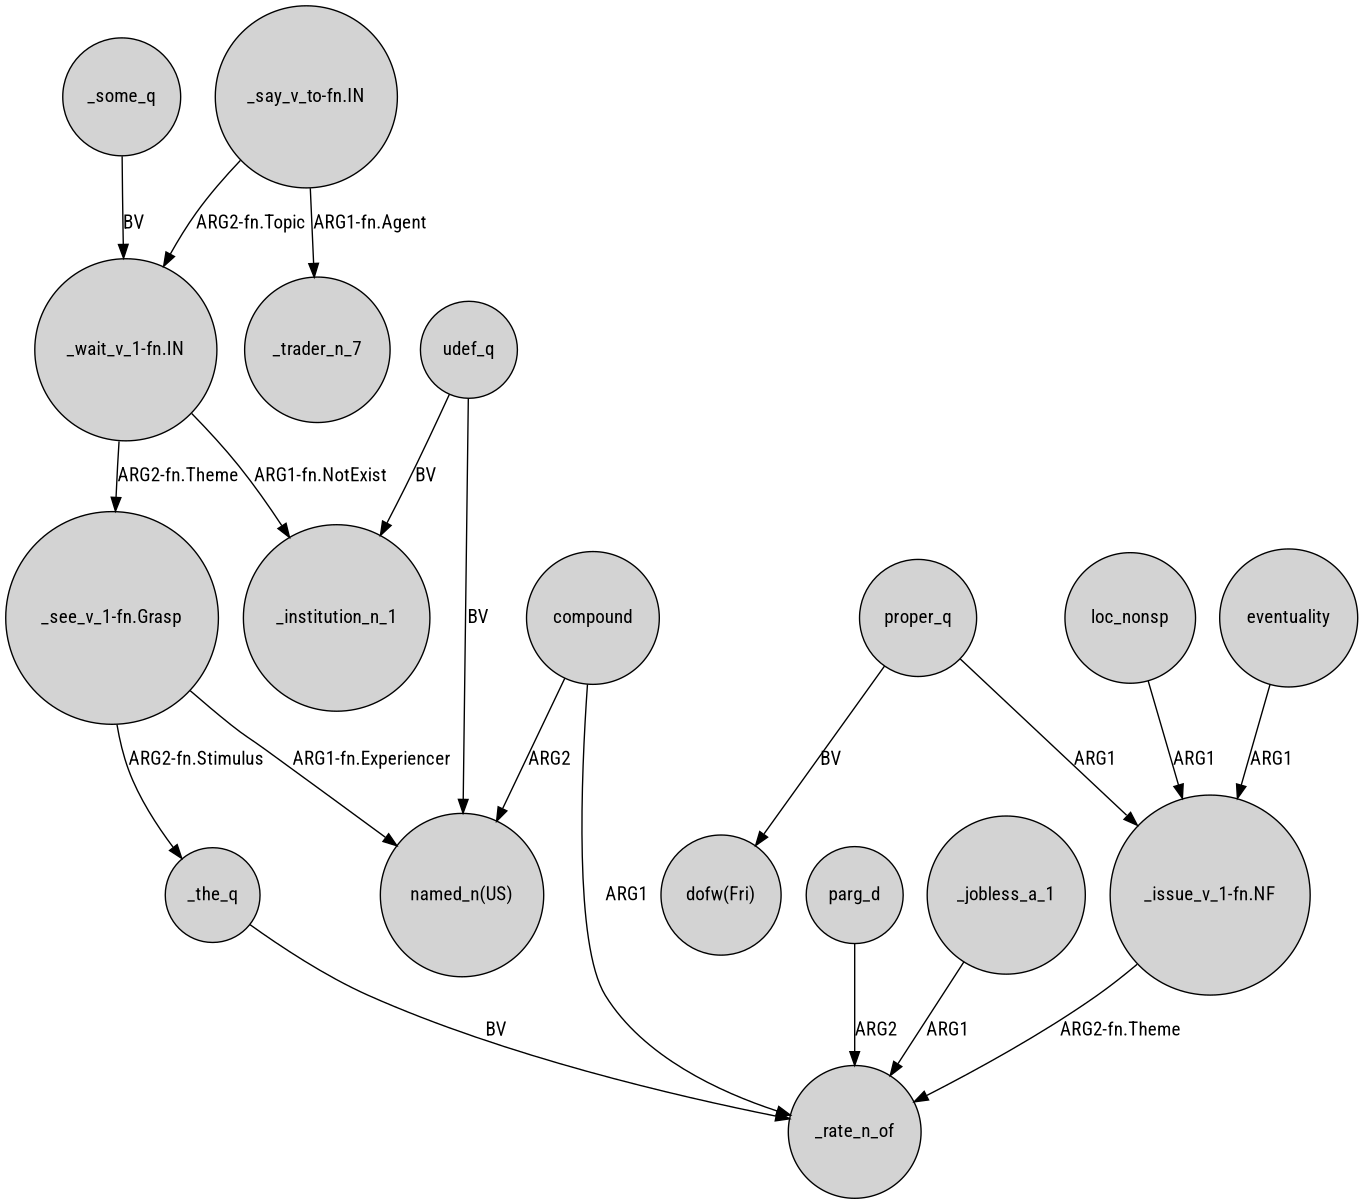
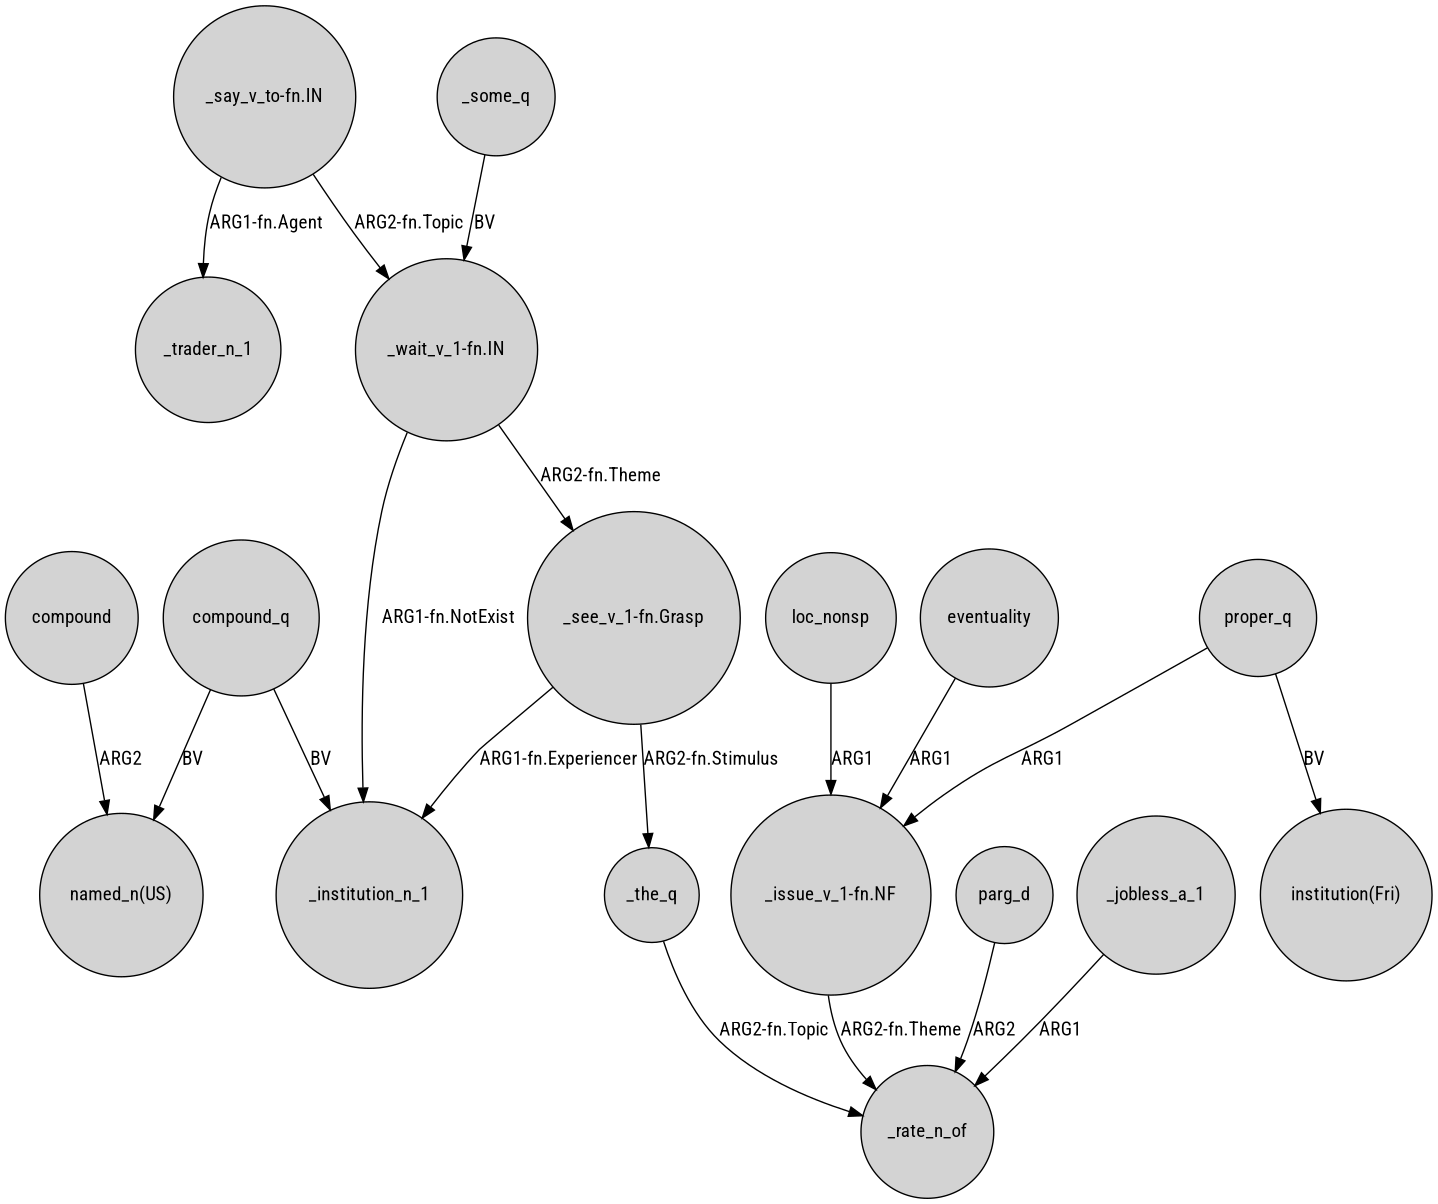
  digraph {
    fontname="Roboto Condensed"
    node [fontname="Roboto Condensed" shape=circle style=filled]
    edge [fontname="Roboto Condensed"]
    loc_nonsp
    "_issue_v_1-fn.NF"
    _rate_n_of
    proper_q
-   "dofw(Fri)"
-   udef_q
+   "dofw(Fri)" [label="institution(Fri)"]
+   udef_q [label=compound_q]
    "named_n(US)"
    _institution_n_1
    "_say_v_to-fn.IN"
    "_wait_v_1-fn.IN"
-   _trader_n_1 [label=_trader_n_7]
+   _trader_n_1
    "_see_v_1-fn.Grasp"
    _the_q
    compound
    _some_q
    parg_d
    eventuality
    _jobless_a_1
    loc_nonsp -> "_issue_v_1-fn.NF" [label=ARG1]
    "_issue_v_1-fn.NF" -> _rate_n_of [label="ARG2-fn.Theme"]
    proper_q -> "_issue_v_1-fn.NF" [label=ARG1]
    proper_q -> "dofw(Fri)" [label=BV]
    udef_q -> "named_n(US)" [label=BV]
    udef_q -> _institution_n_1 [label=BV]
    "_say_v_to-fn.IN" -> "_wait_v_1-fn.IN" [label="ARG2-fn.Topic"]
    "_say_v_to-fn.IN" -> _trader_n_1 [label="ARG1-fn.Agent"]
    "_wait_v_1-fn.IN" -> _institution_n_1 [label="ARG1-fn.NotExist"]
    "_wait_v_1-fn.IN" -> "_see_v_1-fn.Grasp" [label="ARG2-fn.Theme"]
-   "_see_v_1-fn.Grasp" -> "named_n(US)" [label="ARG1-fn.Experiencer"]
+   "_see_v_1-fn.Grasp" -> _institution_n_1 [label="ARG1-fn.Experiencer"]
    "_see_v_1-fn.Grasp" -> _the_q [label="ARG2-fn.Stimulus"]
-   _the_q -> _rate_n_of [label=BV]
-   compound -> _rate_n_of [label=ARG1]
+   _the_q -> _rate_n_of [label="ARG2-fn.Topic"]
    compound -> "named_n(US)" [label=ARG2]
    _some_q -> "_wait_v_1-fn.IN" [label=BV]
    parg_d -> _rate_n_of [label=ARG2]
    eventuality -> "_issue_v_1-fn.NF" [label=ARG1]
    _jobless_a_1 -> _rate_n_of [label=ARG1]
  }
